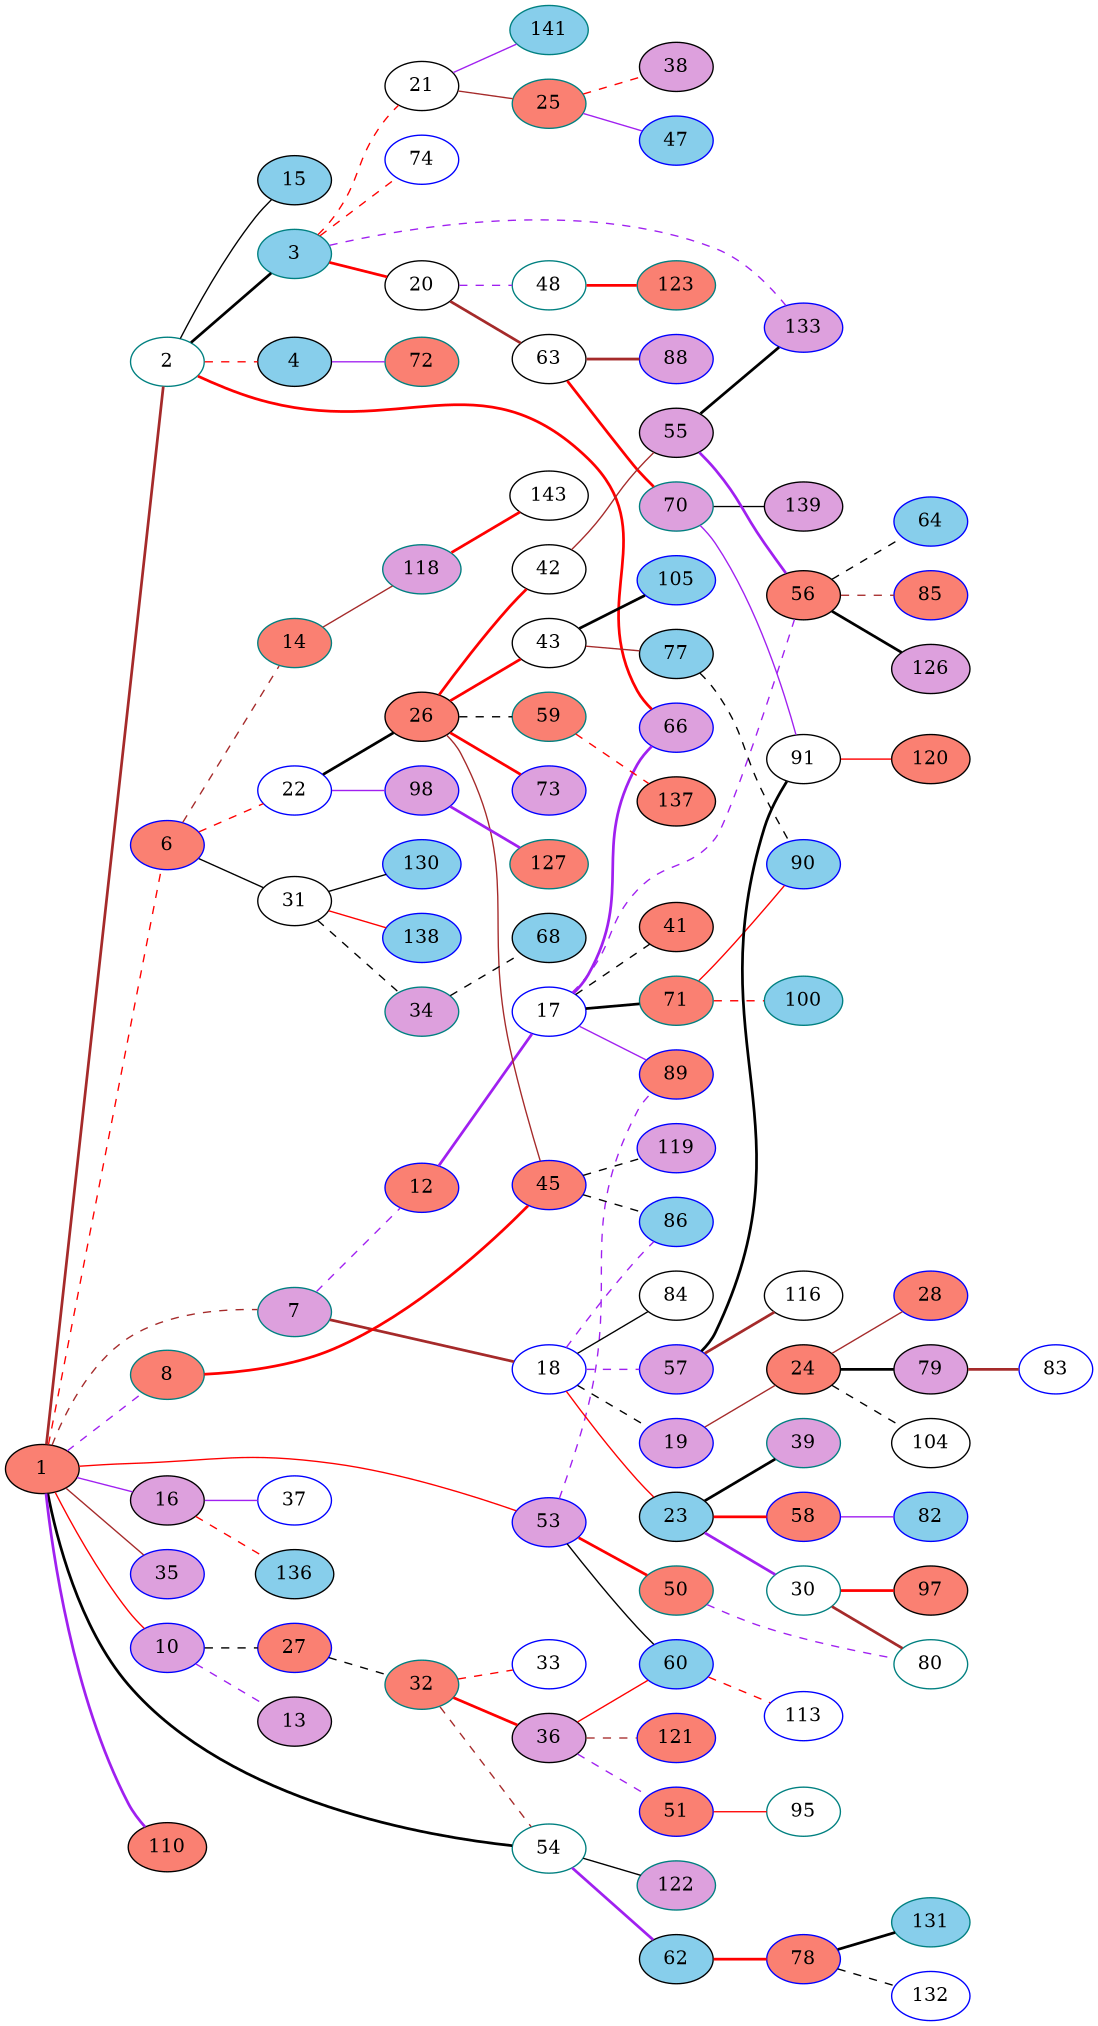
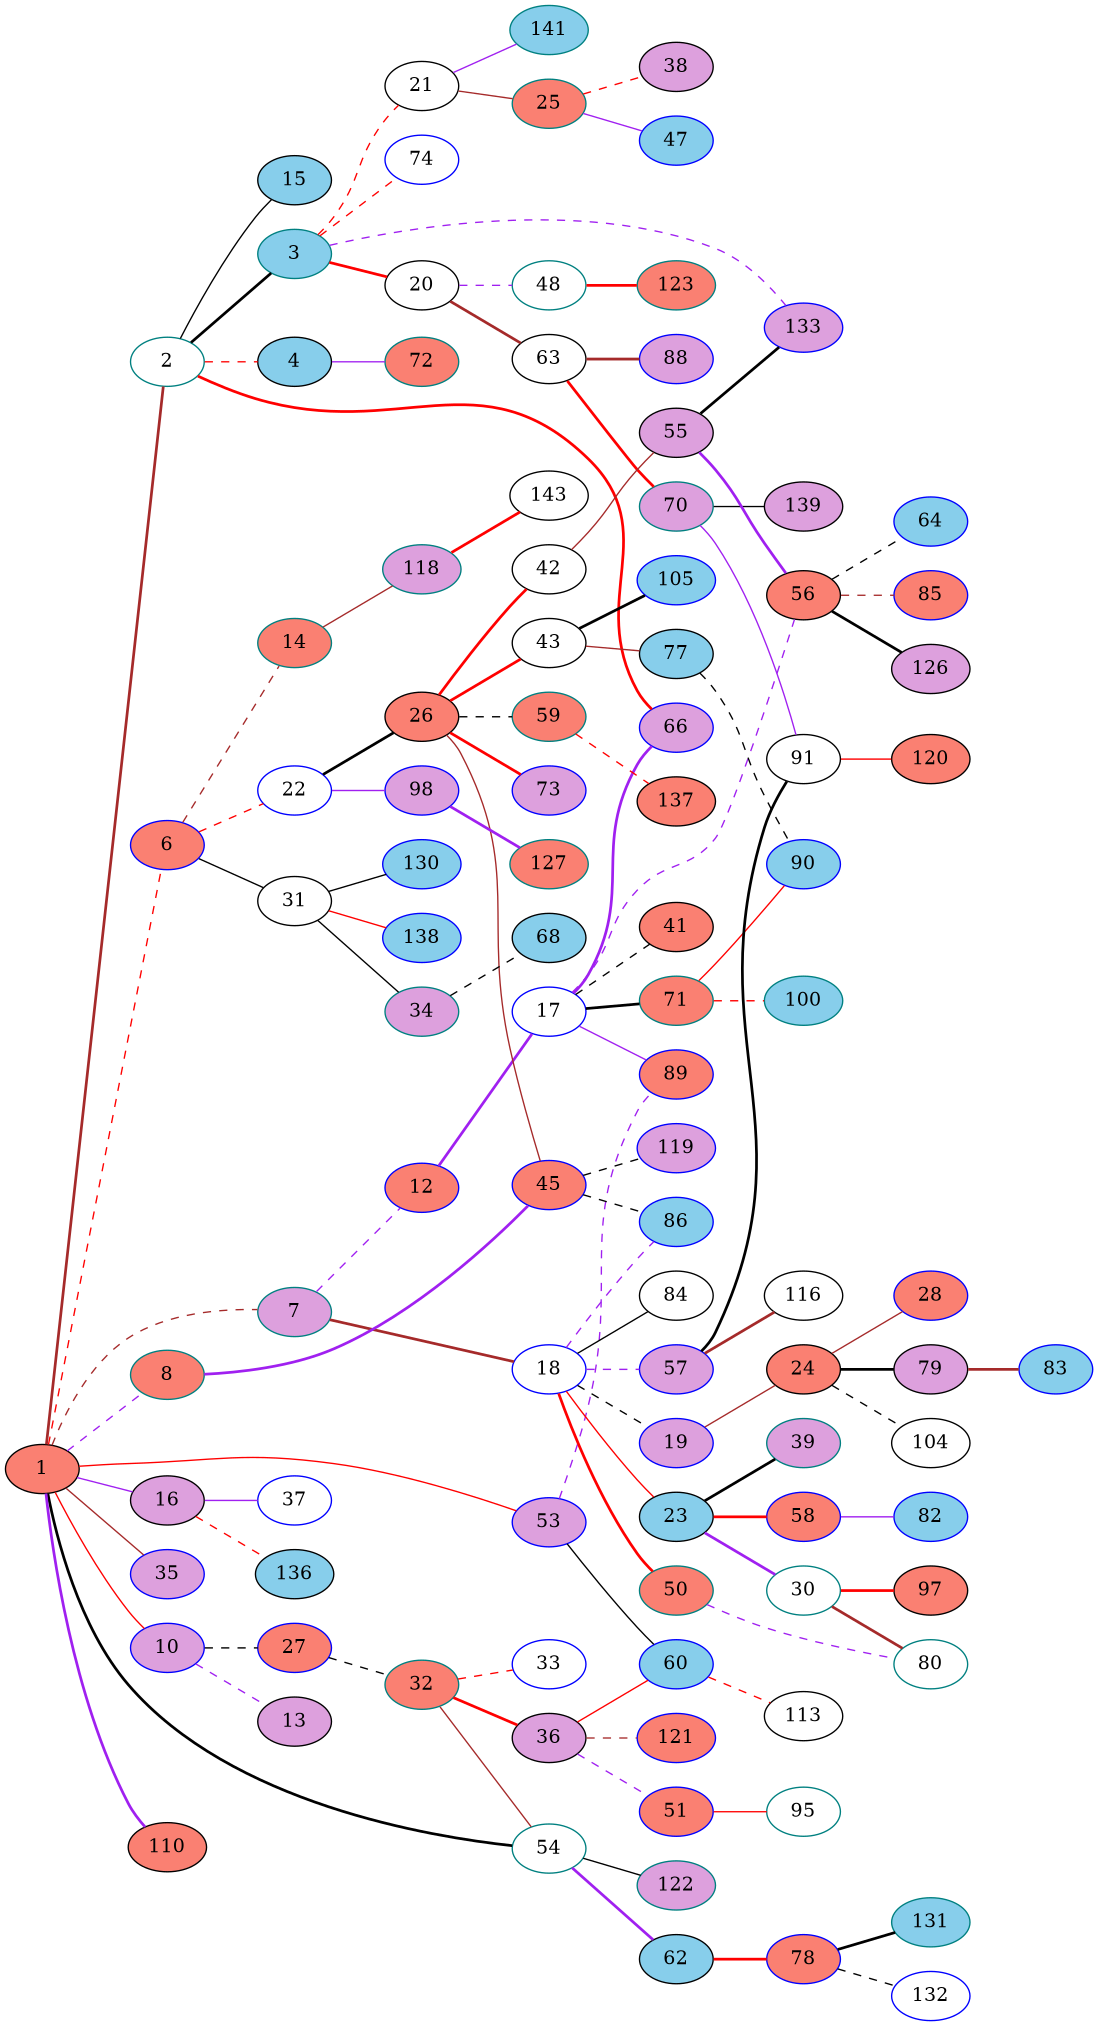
  graph {
    rankdir=LR
    node [color=blue fillcolor=salmon style=filled]
    edge [color=red style=bold]
    1 [color=black super="+5"]
    2 [color=teal fillcolor=white super="+9"]
    6
    7 [color=teal fillcolor=plum]
    8 [color=teal super="+117"]
    10 [fillcolor=plum]
    16 [color=black fillcolor=plum]
    35 [fillcolor=plum super="+40"]
    53 [fillcolor=plum super="+69"]
    54 [color=teal fillcolor=white]
    110 [color=black]
    3 [color=teal fillcolor=skyblue super="+11"]
    4 [color=black fillcolor=skyblue]
    15 [color=black fillcolor=skyblue]
    66 [fillcolor=plum]
    14 [color=teal super="+92"]
    22 [fillcolor=white super="+87"]
    31 [color=black fillcolor=white super="+106"]
    12
    18 [fillcolor=white super="+49"]
    45 [super="+52"]
    13 [color=black fillcolor=plum super="+108"]
    27
    37 [fillcolor=white super="+76"]
    136 [color=black fillcolor=skyblue super="+146"]
    89 [super="+94"]
    60 [fillcolor=skyblue]
    62 [color=black fillcolor=skyblue]
    122 [color=teal fillcolor=plum]
    20 [color=black fillcolor=white super="+75"]
    21 [color=black fillcolor=white super="+101"]
    74 [fillcolor=white]
    133 [fillcolor=plum]
    72 [color=teal super="+144"]
    48 [color=teal fillcolor=white]
    63 [color=black fillcolor=white super="+128"]
    25 [color=teal]
    141 [color=teal fillcolor=skyblue]
    118 [color=teal fillcolor=plum]
    26 [color=black super="+145"]
    98 [fillcolor=plum super="+103"]
    34 [color=teal fillcolor=plum]
    130 [fillcolor=skyblue]
    138 [fillcolor=skyblue]
    17 [fillcolor=white super="+67"]
    41 [color=black super="+46"]
    56 [color=black super="+96"]
    71 [color=teal super="+129"]
    19 [fillcolor=plum]
    23 [color=black fillcolor=skyblue super="+29"]
    50 [color=teal super="+114"]
    57 [fillcolor=plum super="+112"]
    84 [color=black fillcolor=white]
    86 [fillcolor=skyblue super="+125"]
    119 [fillcolor=plum]
    32 [color=teal super="+109"]
    143 [color=black fillcolor=white]
    64 [fillcolor=skyblue super="+81"]
    85
    126 [color=black fillcolor=plum super="+140"]
    90 [fillcolor=skyblue super="+124"]
    100 [color=teal fillcolor=skyblue super="+142"]
    24 [color=black super="+44"]
    30 [color=teal fillcolor=white super="+61"]
    39 [color=teal fillcolor=plum super="+65"]
    58
    80 [color=teal fillcolor=white super="+99"]
    91 [color=black fillcolor=white]
    116 [color=black fillcolor=white]
    28
    79 [color=black fillcolor=plum]
    104 [color=black fillcolor=white]
    123 [color=teal]
    70 [color=teal fillcolor=plum super="+111"]
    88 [fillcolor=plum]
    38 [color=black fillcolor=plum]
    47 [fillcolor=skyblue]
    42 [color=black fillcolor=white]
    43 [color=black fillcolor=white]
    59 [color=teal super="+134"]
    73 [fillcolor=plum]
    127 [color=teal]
    97 [color=black super="+107"]
    82 [fillcolor=skyblue]
-   83 [fillcolor=white]
+   83 [fillcolor=skyblue]
    55 [color=black fillcolor=plum super="+102"]
    77 [color=black fillcolor=skyblue]
    105 [fillcolor=skyblue]
    137 [color=black]
    33 [fillcolor=white]
    36 [color=black fillcolor=plum super="+93"]
    68 [color=black fillcolor=skyblue]
    51 [super="+135"]
    121
    95 [color=teal fillcolor=white]
-   113 [fillcolor=white]
+   113 [color=black fillcolor=white]
    78 [super="+115"]
    120 [color=black]
    131 [color=teal fillcolor=skyblue]
    132 [fillcolor=white]
    139 [color=black fillcolor=plum]
    1 -- 2 [color=brown]
    1 -- 6 [style=dashed]
    1 -- 7 [color=brown style=dashed]
    1 -- 8 [color=purple style=dashed]
    1 -- 10 [style=solid]
    1 -- 16 [color=purple style=solid]
    1 -- 35 [color=brown style=solid]
    1 -- 53 [style=solid]
    1 -- 54 [color=black]
    1 -- 110 [color=purple]
    2 -- 3 [color=black]
    2 -- 4 [style=dashed]
    2 -- 15 [color=black style=solid]
    2 -- 66
    6 -- 14 [color=brown style=dashed]
    6 -- 22 [style=dashed]
    6 -- 31 [color=black style=solid]
    7 -- 12 [color=purple style=dashed]
    7 -- 18 [color=brown]
-   8 -- 45
+   8 -- 45 [color=purple]
    10 -- 13 [color=purple style=dashed]
    10 -- 27 [color=black style=dashed]
    16 -- 37 [color=purple style=solid]
    16 -- 136 [style=dashed]
    53 -- 89 [color=purple style=dashed]
    53 -- 60 [color=black style=solid]
    54 -- 62 [color=purple]
    54 -- 122 [color=black style=solid]
    3 -- 20
    3 -- 21 [style=dashed]
    3 -- 74 [style=dashed]
    3 -- 133 [color=purple style=dashed]
    4 -- 72 [color=purple style=solid]
    14 -- 118 [color=brown style=solid]
    22 -- 26 [color=black]
    22 -- 98 [color=purple style=solid]
-   31 -- 34 [color=black style=dashed]
+   31 -- 34 [color=black style=solid]
    31 -- 130 [color=black style=solid]
    31 -- 138 [style=solid]
    12 -- 17 [color=purple]
    18 -- 19 [color=black style=dashed]
    18 -- 23 [style=solid]
-   53 -- 50
+   18 -- 50
    18 -- 57 [color=purple style=dashed]
    18 -- 84 [color=black style=solid]
    18 -- 86 [color=purple style=dashed]
    45 -- 86 [color=black style=dashed]
    45 -- 119 [color=black style=dashed]
    27 -- 32 [color=black style=dashed]
    60 -- 113 [style=dashed]
    62 -- 78
    20 -- 48 [color=purple style=dashed]
    20 -- 63 [color=brown]
    21 -- 25 [color=brown style=solid]
    21 -- 141 [color=purple style=solid]
    48 -- 123
    63 -- 70
    63 -- 88 [color=brown]
    25 -- 38 [style=dashed]
    25 -- 47 [color=purple style=solid]
    118 -- 143
    26 -- 45 [color=brown style=solid]
    26 -- 42
    26 -- 43
    26 -- 59 [color=black style=dashed]
    26 -- 73
    98 -- 127 [color=purple]
    34 -- 68 [color=black style=dashed]
    17 -- 66 [color=purple]
    17 -- 89 [color=purple style=solid]
    17 -- 41 [color=black style=dashed]
    17 -- 56 [color=purple style=dashed]
    17 -- 71 [color=black]
    56 -- 64 [color=black style=dashed]
    56 -- 85 [color=brown style=dashed]
    56 -- 126 [color=black]
    71 -- 90 [style=solid]
    71 -- 100 [style=dashed]
    19 -- 24 [color=brown style=solid]
    23 -- 30 [color=purple]
    23 -- 39 [color=black]
    23 -- 58
    50 -- 80 [color=purple style=dashed]
    57 -- 91 [color=black]
    57 -- 116 [color=brown]
-   32 -- 54 [color=brown style=dashed]
+   32 -- 54 [color=brown style=solid]
    32 -- 33 [style=dashed]
    32 -- 36
    24 -- 28 [color=brown style=solid]
    24 -- 79 [color=black]
    24 -- 104 [color=black style=dashed]
    30 -- 80 [color=brown]
    30 -- 97
    58 -- 82 [color=purple style=solid]
    91 -- 120 [style=solid]
    79 -- 83 [color=brown]
    70 -- 91 [color=purple style=solid]
    70 -- 139 [color=black style=solid]
    42 -- 55 [color=brown style=solid]
    43 -- 77 [color=brown style=solid]
    43 -- 105 [color=black]
    59 -- 137 [style=dashed]
    55 -- 133 [color=black]
    55 -- 56 [color=purple]
    77 -- 90 [color=black style=dashed]
    36 -- 60 [style=solid]
    36 -- 51 [color=purple style=dashed]
    36 -- 121 [color=brown style=dashed]
    51 -- 95 [style=solid]
    78 -- 131 [color=black]
    78 -- 132 [color=black style=dashed]
  }
